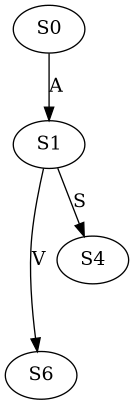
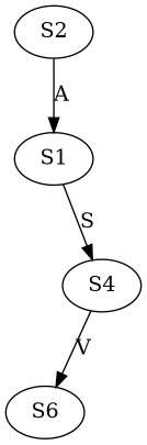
  strict digraph {
    fontname="DejaVu Serif"
    node [fontname="DejaVu Serif"]
    edge [fontname="DejaVu Serif"]
-   S0
+   S0 [label=S2]
    S1
    n3 [label=S6]
    S4
    S0 -> S1 [label=A]
-   S1 -> n3 [label=V]
+   S4 -> n3 [label=V]
    S1 -> S4 [label=S]
  }
